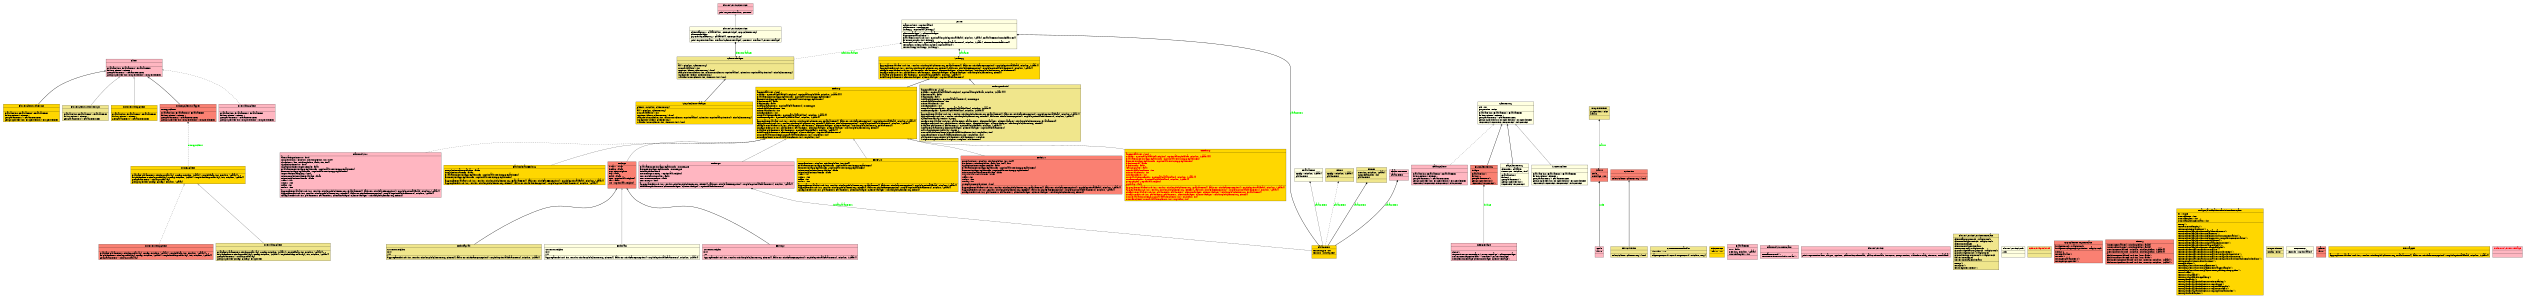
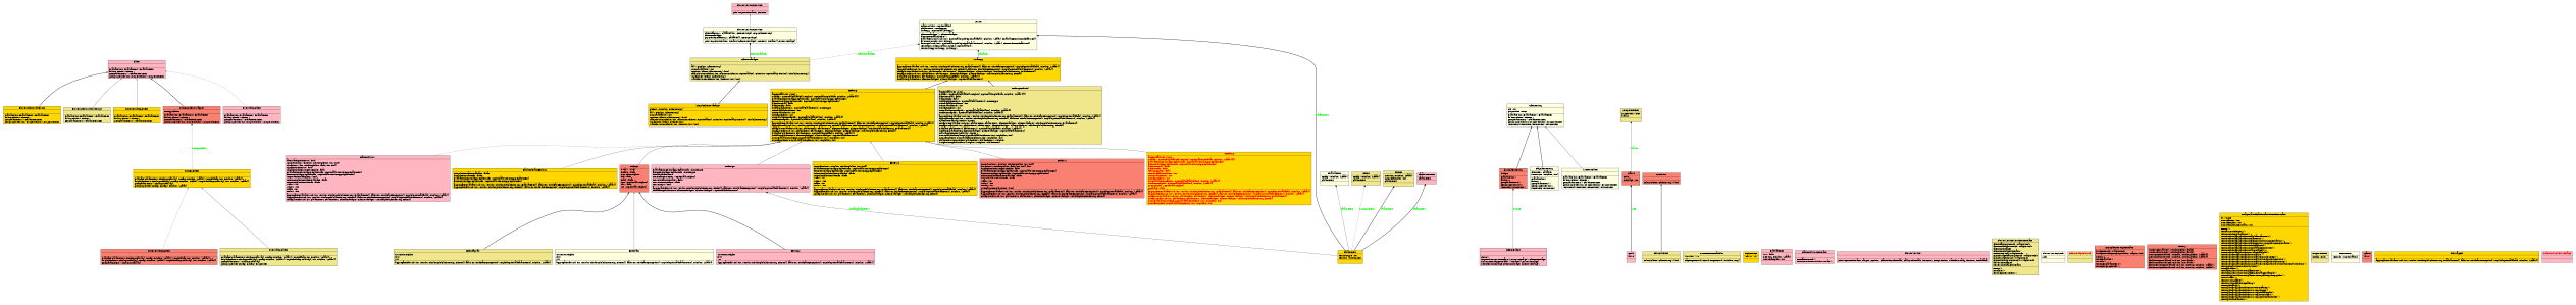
  digraph {
    rankdir=BT
    node [color=black fillcolor=lightpink fontcolor=black shape=record style="solid,filled"]
    edge [arrowhead=empty arrowtail=none style=solid]
    n1 [label="{Client|\l|evaluate(ins: EvaluateIns): EvaluateRes\lfit(ins: FitIns): FitRes\lget_parameters(): ParametersRes\lget_properties(ins: PropertiesIns): PropertiesRes\l}"]
    n2 [fillcolor=khaki label="{ClientManager|\l|all(): Dict[str, ClientProxy]\lnum_available(): int\lregister(client: ClientProxy): bool\lsample(num_clients: int, min_num_clients: Optional[int], criterion: Optional[Criterion]): List[ClientProxy]\lunregister(client: ClientProxy): \lwait_for(num_clients: int, timeout: int): bool\l}"]
    n3 [fillcolor=lightyellow label="{FlowerServiceServicer|client_factory : Callable[[str, GRPCBridge], GrpcClientProxy]\lclient_manager\lgrpc_bridge_factory : Callable[[], GRPCBridge]\l|Join(request_iterator: Iterator[ClientMessage], context): Iterator[ServerMessage]\l}"]
    n4 [fillcolor=lightyellow label="{Server|max_workers : Optional[int]\lparameters : NoneType\lstrategy : Optional[Strategy]\l|client_manager(): ClientManager\ldisconnect_all_clients(): \levaluate_round(rnd: int): Optional[Tuple[Optional[float], Dict[str, Scalar], EvaluateResultsAndFailures]]\lfit(num_rounds: int): History\lfit_round(rnd: int): Optional[Tuple[Optional[Parameters], Dict[str, Scalar], FitResultsAndFailures]]\lset_max_workers(max_workers: Optional[int]): \lset_strategy(strategy: Strategy): \l}"]
    n5 [label="{FlowerServiceServicer|\l|Join(request_iterator, context)\l}"]
    n6 [fillcolor=lightyellow label="{ClientProxy|cid : str\lproperties : Dict\l|evaluate(ins: EvaluateIns): EvaluateRes\lfit(ins: FitIns): FitRes\lget_parameters(): ParametersRes\lget_properties(ins: PropertiesIns): PropertiesRes\lreconnect(reconnect: Reconnect): Disconnect\l}"]
    n7 [label="{Code|name\l|}"]
    n8 [fillcolor=salmon label="{Status|code\lmessage : str\l|}"]
    n9 [fillcolor=khaki label="{PropertiesRes|properties : Dict\lstatus\l|}"]
    n10 [fillcolor=salmon label="{Criterion|\l|select(client: ClientProxy): bool\l}"]
    n11 [fillcolor=khaki label="{CustomHTTPHandler|identifier : str\l|mapLogRecord(record: LogRecord): Dict[str, Any]\l}"]
    n12 [fillcolor=gold label="{Disconnect|reason : str\l|}"]
    n13 [fillcolor=lightyellow label="{EvaluateIns|config : Dict[str, Scalar]\lparameters\l|}"]
    n14 [label="{EvaluateRes|loss : float\lmetrics : Dict[str, Scalar]\lnum_examples : int\l|}"]
-   n15 [label="{FailingClient|\l|evaluate(ins: EvaluateIns): EvaluateRes\lfit(ins: FitIns): FitRes\lget_parameters(): ParametersRes\lget_properties(ins: PropertiesIns): PropertiesRes\lreconnect(reconnect: Reconnect): Disconnect\l}"]
    n16 [label="{FastAndSlow|alternating_timeout : bool\lcontributions : Dict[str, List[Tuple[int, int, int]]]\ldurations : list, List[Tuple[str, float, int, int]]\ldynamic_timeout : bool\ldynamic_timeout_percentile : float\levaluate_metrics_aggregation_fn : Optional[MetricsAggregationFn]\lfit_metrics_aggregation_fn : Optional[MetricsAggregationFn]\limportance_sampling : bool\lmin_completion_rate_evaluate : float\lmin_completion_rate_fit : float\lr_fast : int\lr_slow : int\lt_fast : int\lt_slow : int\l|aggregate_evaluate(rnd: int, results: List[Tuple[ClientProxy, EvaluateRes]], failures: List[BaseException]): Tuple[Optional[float], Dict[str, Scalar]]\laggregate_fit(rnd: int, results: List[Tuple[ClientProxy, FitRes]], failures: List[BaseException]): Tuple[Optional[Parameters], Dict[str, Scalar]]\lconfigure_fit(rnd: int, parameters: Parameters, client_manager: ClientManager): List[Tuple[ClientProxy, FitIns]]\l}"]
    n17 [fillcolor=gold label="{FedAvg|accept_failures : bool\leval_fn : Optional[Callable[[Weights], Optional[Tuple[float, Dict[str, Scalar]]]]]\levaluate_metrics_aggregation_fn : Optional[MetricsAggregationFn]\lfit_metrics_aggregation_fn : Optional[MetricsAggregationFn]\lfraction_eval : float\lfraction_fit : float\linitial_parameters : Optional[Parameters], NoneType\lmin_available_clients : int\lmin_eval_clients : int\lmin_fit_clients : int\lon_evaluate_config_fn : Optional[Callable[[int], Dict[str, Scalar]]]\lon_fit_config_fn : Optional[Callable[[int], Dict[str, Scalar]]]\l|aggregate_evaluate(rnd: int, results: List[Tuple[ClientProxy, EvaluateRes]], failures: List[BaseException]): Tuple[Optional[float], Dict[str, Scalar]]\laggregate_fit(rnd: int, results: List[Tuple[ClientProxy, FitRes]], failures: List[BaseException]): Tuple[Optional[Parameters], Dict[str, Scalar]]\lconfigure_evaluate(rnd: int, parameters: Parameters, client_manager: ClientManager): List[Tuple[ClientProxy, EvaluateIns]]\lconfigure_fit(rnd: int, parameters: Parameters, client_manager: ClientManager): List[Tuple[ClientProxy, FitIns]]\levaluate(parameters: Parameters): Optional[Tuple[float, Dict[str, Scalar]]]\linitialize_parameters(client_manager: ClientManager): Optional[Parameters]\lnum_evaluation_clients(num_available_clients: int): Tuple[int, int]\lnum_fit_clients(num_available_clients: int): Tuple[int, int]\l}"]
    n18 [fillcolor=gold label="{Strategy|\l|aggregate_evaluate(rnd: int, results: List[Tuple[ClientProxy, EvaluateRes]], failures: List[BaseException]): Tuple[Optional[float], Dict[str, Scalar]]\laggregate_fit(rnd: int, results: List[Tuple[ClientProxy, FitRes]], failures: List[BaseException]): Tuple[Optional[Parameters], Dict[str, Scalar]]\lconfigure_evaluate(rnd: int, parameters: Parameters, client_manager: ClientManager): List[Tuple[ClientProxy, EvaluateIns]]\lconfigure_fit(rnd: int, parameters: Parameters, client_manager: ClientManager): List[Tuple[ClientProxy, FitIns]]\levaluate(parameters: Parameters): Optional[Tuple[float, Dict[str, Scalar]]]\linitialize_parameters(client_manager: ClientManager): Optional[Parameters]\l}"]
    n19 [label="{FastAndSlowTestCase|\l|test_fast_round(): \ltest_next_timeout_below_max(): \l}"]
    n20 [fillcolor=gold label="{FaultTolerantFedAvg|completion_rate_evaluate : float\lcompletion_rate_fit : float\levaluate_metrics_aggregation_fn : Optional[MetricsAggregationFn]\lfit_metrics_aggregation_fn : Optional[MetricsAggregationFn]\l|aggregate_evaluate(rnd: int, results: List[Tuple[ClientProxy, EvaluateRes]], failures: List[BaseException]): Tuple[Optional[float], Dict[str, Scalar]]\laggregate_fit(rnd: int, results: List[Tuple[ClientProxy, FitRes]], failures: List[BaseException]): Tuple[Optional[Parameters], Dict[str, Scalar]]\l}"]
    n21 [fillcolor=khaki label="{FedAdagrad|current_weights\lm_t\lv_t\l|aggregate_fit(rnd: int, results: List[Tuple[ClientProxy, FitRes]], failures: List[BaseException]): Tuple[Optional[Parameters], Dict[str, Scalar]]\l}"]
    n22 [fillcolor=salmon label="{FedOpt|beta_1 : float\lbeta_2 : float\lcurrent_weights\leta : float\leta_l : float\lm_t : Optional[Weights]\ltau : float\lv_t : Optional[Weights]\l|}"]
    n23 [fillcolor=lightyellow label="{FedAdam|current_weights\lm_t\lv_t\l|aggregate_fit(rnd: int, results: List[Tuple[ClientProxy, FitRes]], failures: List[BaseException]): Tuple[Optional[Parameters], Dict[str, Scalar]]\l}"]
    n24 [fillcolor=khaki label="{FedAvgAndroid|accept_failures : bool\leval_fn : Optional[Callable[[Weights], Optional[Tuple[float, Dict[str, Scalar]]]]]\lfraction_eval : float\lfraction_fit : float\linitial_parameters : Optional[Parameters], NoneType\lmin_available_clients : int\lmin_eval_clients : int\lmin_fit_clients : int\lon_evaluate_config_fn : Optional[Callable[[int], Dict[str, Scalar]]]\lon_fit_config_fn : Optional[Callable[[int], Dict[str, Scalar]]]\l|aggregate_evaluate(rnd: int, results: List[Tuple[ClientProxy, EvaluateRes]], failures: List[BaseException]): Tuple[Optional[float], Dict[str, Scalar]]\laggregate_fit(rnd: int, results: List[Tuple[ClientProxy, FitRes]], failures: List[BaseException]): Tuple[Optional[Parameters], Dict[str, Scalar]]\lbytes_to_ndarray(tensor: bytes): \lconfigure_evaluate(rnd: int, parameters: Parameters, client_manager: ClientManager): List[Tuple[ClientProxy, EvaluateIns]]\lconfigure_fit(rnd: int, parameters: Parameters, client_manager: ClientManager): List[Tuple[ClientProxy, FitIns]]\levaluate(parameters: Parameters): Optional[Tuple[float, Dict[str, Scalar]]]\linitialize_parameters(client_manager: ClientManager): Optional[Parameters]\lndarray_to_bytes(ndarray): bytes\lnum_evaluation_clients(num_available_clients: int): Tuple[int, int]\lnum_fit_clients(num_available_clients: int): Tuple[int, int]\lparameters_to_weights(parameters: Parameters): Weights\lweights_to_parameters(weights: Weights): Parameters\l}"]
    n25 [label="{FedAvgM|evaluate_metrics_aggregation_fn : NoneType\lfit_metrics_aggregation_fn : NoneType\linitial_parameters\lmomentum_vector : Optional[Weights]\lserver_learning_rate : float\lserver_momentum : float\lserver_opt : bool\l|aggregate_fit(rnd: int, results: List[Tuple[ClientProxy, FitRes]], failures: List[BaseException]): Tuple[Optional[Parameters], Dict[str, Scalar]]\linitialize_parameters(client_manager: ClientManager): Optional[Parameters]\l}"]
    n26 [fillcolor=gold label="{FedFSv0|contributions : Dict[str, List[Tuple[int, int, int]]]\levaluate_metrics_aggregation_fn : Optional[MetricsAggregationFn]\lfit_metrics_aggregation_fn : Optional[MetricsAggregationFn]\lmin_completion_rate_evaluate : float\lmin_completion_rate_fit : float\lr_fast : int\lr_slow : int\lt_fast : int\lt_slow : int\l|aggregate_evaluate(rnd: int, results: List[Tuple[ClientProxy, EvaluateRes]], failures: List[BaseException]): Tuple[Optional[float], Dict[str, Scalar]]\laggregate_fit(rnd: int, results: List[Tuple[ClientProxy, FitRes]], failures: List[BaseException]): Tuple[Optional[Parameters], Dict[str, Scalar]]\lconfigure_fit(rnd: int, parameters: Parameters, client_manager: ClientManager): List[Tuple[ClientProxy, FitIns]]\l}"]
    n27 [fillcolor=salmon label="{FedFSv1|contributions : Dict[str, List[Tuple[int, int, int]]]\ldurations : List[Tuple[str, float, int, int]], list\ldynamic_timeout_percentile : float\levaluate_metrics_aggregation_fn : Optional[MetricsAggregationFn]\lfit_metrics_aggregation_fn : Optional[MetricsAggregationFn]\lmin_completion_rate_evaluate : float\lmin_distributed_rate_fit : float\lr_fast : int\lr_slow : int\lt_max : int\luse_past_contributions : bool\l|aggregate_evaluate(rnd: int, results: List[Tuple[ClientProxy, EvaluateRes]], failures: List[BaseException]): Tuple[Optional[float], Dict[str, Scalar]]\laggregate_fit(rnd: int, results: List[Tuple[ClientProxy, FitRes]], failures: List[BaseException]): Tuple[Optional[Parameters], Dict[str, Scalar]]\lconfigure_fit(rnd: int, parameters: Parameters, client_manager: ClientManager): List[Tuple[ClientProxy, FitIns]]\l}"]
    n28 [label="{FedYogi|current_weights\lm_t\lv_t\l|aggregate_fit(rnd: int, results: List[Tuple[ClientProxy, FitRes]], failures: List[BaseException]): Tuple[Optional[Parameters], Dict[str, Scalar]]\l}"]
    n29 [fillcolor=khaki label="{FitIns|config : Dict[str, Scalar]\lparameters\l|}"]
    n30 [fillcolor=khaki label="{FitRes|metrics : Dict[str, Scalar]\lnum_examples : int\lparameters\l|}"]
    n31 [fillcolor=gold label="{FlowerClientWithProps|\l|evaluate(ins: EvaluateIns): EvaluateRes\lfit(ins: FitIns): FitRes\lget_parameters(): ParametersRes\lget_properties(ins: PropertiesIns): PropertiesRes\l}"]
    n32 [fillcolor=khaki label="{FlowerClientWithoutProps|\l|evaluate(ins: EvaluateIns): EvaluateRes\lfit(ins: FitIns): FitRes\lget_parameters(): ParametersRes\l}"]
    n33 [label="{FlowerService|\l|Join(request_iterator, target, options, channel_credentials, call_credentials, insecure, compression, wait_for_ready, timeout, metadata)\l}"]
    n34 [fillcolor=khaki label="{FlowerServiceServicerTestCase|client_factory_mock : MagicMock\lclient_manager_mock : MagicMock\lclient_messages\lclient_messages_iterator\lcontext_mock : MagicMock\lgrpc_bridge_factory_mock : MagicMock\lgrpc_bridge_mock : MagicMock\lgrpc_client_proxy_mock : MagicMock\lserver_messages\lserver_messages_iterator\l|setUp(): \ltest_join(): \ltest_register_client(): \l}"]
    n35 [fillcolor=lightyellow label="{FlowerServiceStub|Join\l|}"]
    n36 [label="{GRPCBridge|\l|close(): \lrequest(server_message: ServerMessage): ClientMessage\lserver_message_iterator(): Iterator[ServerMessage]\lset_client_message(client_message: ClientMessage): \l}"]
    n37 [fillcolor=salmon label="{GrpcClientProxy|bridge\l|evaluate(ins): \lfit(ins): \lget_parameters(): \lget_properties(ins): \lreconnect(reconnect): \l}"]
    n38 [fillcolor=khaki fontcolor=red label="{GRPCBridgeClosed|\l|}"]
    n39 [fillcolor=salmon label="{GrpcClientProxyTestCase|bridge_mock : MagicMock\lbridge_mock_get_proprieties : MagicMock\l|setUp(): \ltest_evaluate(): \ltest_fit(): \ltest_get_parameters(): \ltest_get_properties(): \l}"]
    n40 [fillcolor=salmon label="{History|losses_centralized : List[Tuple[int, float]]\llosses_distributed : List[Tuple[int, float]]\lmetrics_centralized : Dict[str, List[Tuple[int, Scalar]]]\lmetrics_distributed : Dict[str, List[Tuple[int, Scalar]]]\l|add_loss_centralized(rnd: int, loss: float): \ladd_loss_distributed(rnd: int, loss: float): \ladd_metrics_centralized(rnd: int, metrics: Dict[str, Scalar]): \ladd_metrics_distributed(rnd: int, metrics: Dict[str, Scalar]): \l}"]
    n41 [fillcolor=gold label="{ImageClassificationPartitionedTestCase|ds : tuple\lnum_classes : int\lnum_samples : int\lnum_samples_per_class : int\l|setUp(): \ltest_assert_identity(): \ltest_combine_partitions(): \ltest_create_lda_partitions_alpha_near_zero(): \ltest_create_lda_partitions_elements(): \ltest_create_lda_partitions_elements_list_concentration(): \ltest_create_lda_partitions_elements_wrong_list_concentration(): \ltest_create_lda_partitions_imbalanced(): \ltest_create_lda_partitions_imbalanced_not_set(): \ltest_create_lda_partitions_large_alpha(): \ltest_create_lda_partitions_with_inf_alpha(): \ltest_exclude_classes_and_normalize(): \ltest_exclude_classes_and_normalize_positive_eps(): \ltest_exclude_classes_and_normalize_verify_dist_positive(): \ltest_exclude_classes_and_normalize_verify_dist_sum_one(): \ltest_exclude_classes_and_normalize_verify_distribution_and_exclude_dims(): \ltest_get_partitions_distributions(): \ltest_partition(): \ltest_sample_without_replacement(): \ltest_sample_without_replacement_large_sample(): \ltest_sample_without_replacement_updating_empty_list(): \ltest_shuffle(): \ltest_sort_by_label(): \ltest_sort_by_label_repeating(): \ltest_split_array(): \ltest_split_array_at_indices_not_increasing(): \ltest_split_array_at_indices_wrong_dtype(): \ltest_split_array_at_indices_wrong_initial_split(): \ltest_split_array_at_indices_wrong_num_dims(): \ltest_split_array_at_indices_wrong_split_max_index(): \ltest_split_at_fraction(): \l}"]
    n42 [fillcolor=gold label="{NotOverridingClient|\l|evaluate(ins: EvaluateIns): EvaluateRes\lfit(ins: FitIns): FitRes\lget_parameters(): ParametersRes\l}"]
    n43 [fillcolor=salmon label="{NotOverridingClient|\l|evaluate(parameters: List[np.ndarray], config: Dict[str, Scalar]): Tuple[float, int, Dict[str, Scalar]]\lfit(parameters: List[np.ndarray], config: Dict[str, Scalar]): Tuple[List[np.ndarray], int, Dict[str, Scalar]]\lget_parameters(): List[np.ndarray]\l}"]
    n44 [fillcolor=gold label="{NumPyClient|\l|evaluate(parameters: List[np.ndarray], config: Dict[str, Scalar]): Tuple[float, int, Dict[str, Scalar]]\lfit(parameters: List[np.ndarray], config: Dict[str, Scalar]): Tuple[List[np.ndarray], int, Dict[str, Scalar]]\lget_parameters(): List[np.ndarray]\lget_properties(config: Config): Dict[str, Scalar]\l}"]
    n45 [fillcolor=salmon label="{NumPyClientWrapper|numpy_client\l|evaluate(ins: EvaluateIns): EvaluateRes\lfit(ins: FitIns): FitRes\lget_parameters(): ParametersRes\lget_properties(ins: PropertiesIns): PropertiesRes\l}"]
    n46 [label="{OverridingClient|\l|evaluate(ins: EvaluateIns): EvaluateRes\lfit(ins: FitIns): FitRes\lget_parameters(): ParametersRes\lget_properties(ins: PropertiesIns): PropertiesRes\l}"]
    n47 [fillcolor=khaki label="{OverridingClient|\l|evaluate(parameters: List[np.ndarray], config: Dict[str, Scalar]): Tuple[float, int, Dict[str, Scalar]]\lfit(parameters: List[np.ndarray], config: Dict[str, Scalar]): Tuple[List[np.ndarray], int, Dict[str, Scalar]]\lget_parameters(): List[np.ndarray]\lget_properties(config: Config): Properties\l}"]
    n48 [fillcolor=gold label="{Parameters|tensor_type : str\ltensors : List[bytes]\l|}"]
    n49 [label="{ParametersRes|parameters\l|}"]
    n50 [fillcolor=khaki label="{PropertiesIns|config : Dict\l|}"]
    n51 [fillcolor=gold fontcolor=red label="{QFedAvg|accept_failures : bool\leval_fn : Optional[Callable[[Weights], Optional[Tuple[float, Dict[str, Scalar]]]]]\levaluate_metrics_aggregation_fn : Optional[MetricsAggregationFn]\lfit_metrics_aggregation_fn : Optional[MetricsAggregationFn]\lfraction_eval : float\lfraction_fit : float\llearning_rate : float\lmin_available_clients : int\lmin_eval_clients : int\lmin_fit_clients : int\lon_evaluate_config_fn : Optional[Callable[[int], Dict[str, Scalar]]]\lon_fit_config_fn : Optional[Callable[[int], Dict[str, Scalar]]]\lpre_weights : Optional[Weights]\lq_param : float\l|aggregate_evaluate(rnd: int, results: List[Tuple[ClientProxy, EvaluateRes]], failures: List[BaseException]): Tuple[Optional[float], Dict[str, Scalar]]\laggregate_fit(rnd: int, results: List[Tuple[ClientProxy, FitRes]], failures: List[BaseException]): Tuple[Optional[Parameters], Dict[str, Scalar]]\lconfigure_evaluate(rnd: int, parameters: Parameters, client_manager: ClientManager): List[Tuple[ClientProxy, EvaluateIns]]\lconfigure_fit(rnd: int, parameters: Parameters, client_manager: ClientManager): List[Tuple[ClientProxy, FitIns]]\lnum_evaluation_clients(num_available_clients: int): Tuple[int, int]\lnum_fit_clients(num_available_clients: int): Tuple[int, int]\l}"]
    n52 [fillcolor=lightyellow label="{RayClientProxy|client_fn : Callable\lresources : Dict[str, int]\l|evaluate(ins): \lfit(ins): \lget_parameters(): \lget_properties(ins): \lreconnect(reconnect): \l}"]
    n53 [fillcolor=lightyellow label="{Reconnect|seconds : Optional[int]\l|}"]
    n54 [fillcolor=gold label="{SimpleClientManager|clients : Dict[str, ClientProxy]\l|all(): Dict[str, ClientProxy]\lnum_available(): int\lregister(client: ClientProxy): bool\lsample(num_clients: int, min_num_clients: Optional[int], criterion: Optional[Criterion]): List[ClientProxy]\lunregister(client: ClientProxy): \lwait_for(num_clients: int, timeout: int): bool\l}"]
    n55 [fillcolor=salmon label="{Status|name\l|}"]
    n56 [fillcolor=lightyellow label="{SuccessClient|\l|evaluate(ins: EvaluateIns): EvaluateRes\lfit(ins: FitIns): FitRes\lget_parameters(): ParametersRes\lget_properties(ins: PropertiesIns): PropertiesRes\lreconnect(reconnect: Reconnect): Disconnect\l}"]
    n57 [fillcolor=gold label="{TBWrapper|\l|aggregate_evaluate(rnd: int, results: List[Tuple[ClientProxy, EvaluateRes]], failures: List[BaseException]): Tuple[Optional[float], Dict[str, Scalar]]\l}"]
    n58 [fillcolor=khaki label="{TestCriterion|\l|select(client: ClientProxy): bool\l}"]
    n59 [fontcolor=red label="{UnknownServerMessage|\l|}"]
    n2 -> n3 [arrowhead=diamond fontcolor=green label=client_manager style=bold]
    n2 -> n4 [arrowhead=diamond fontcolor=green label=_client_manager style=dashed]
    n3 -> n5
    n7 -> n8 [arrowhead=diamond fontcolor=green label=code style=bold]
    n8 -> n9 [arrowhead=diamond fontcolor=green label=status]
-   n15 -> n6 [style=dashed]
    n16 -> n17 [style=dashed]
    n17 -> n18 [style=bold]
    n18 -> n4 [arrowhead=diamond fontcolor=green label=manager]
    n20 -> n17
    n21 -> n22 [style=bold]
    n22 -> n17
    n23 -> n22
    n24 -> n18 [style=bold]
    n25 -> n17
    n26 -> n17
    n27 -> n17
    n28 -> n22 [style=bold]
    n31 -> n1 [style=bold]
    n32 -> n1
    n36 -> n37 [arrowhead=diamond fontcolor=green label=bridge]
    n37 -> n6 [style=bold]
    n42 -> n1
    n43 -> n44 [style=dashed]
    n44 -> n45 [arrowhead=diamond fontcolor=green label=numpy_client style=dashed]
    n45 -> n1 [style=bold]
    n46 -> n1 [style=dashed]
    n47 -> n44
    n48 -> n4 [arrowhead=diamond fontcolor=green label=parameters style=bold]
    n48 -> n13 [arrowhead=diamond fontcolor=green label=parameters]
    n48 -> n25 [arrowhead=diamond fontcolor=green label=initial_parameters]
-   n48 -> n29 [arrowhead=diamond fontcolor=green label=parameters style=dashed]
+   n48 -> n29 [arrowhead=diamond fontcolor=green label=numpy_client style=dashed]
    n48 -> n30 [arrowhead=diamond fontcolor=green label=parameters style=bold]
    n48 -> n49 [arrowhead=diamond fontcolor=green label=parameters style=bold]
    n51 -> n17
    n52 -> n6 [style=bold]
    n54 -> n2 [style=bold]
    n56 -> n6
    n58 -> n10 [style=bold]
  }
